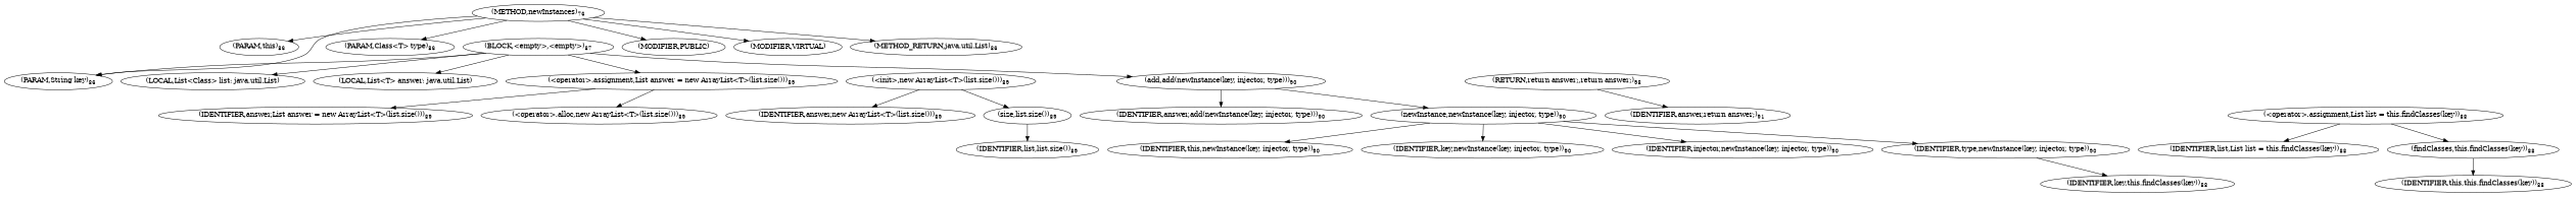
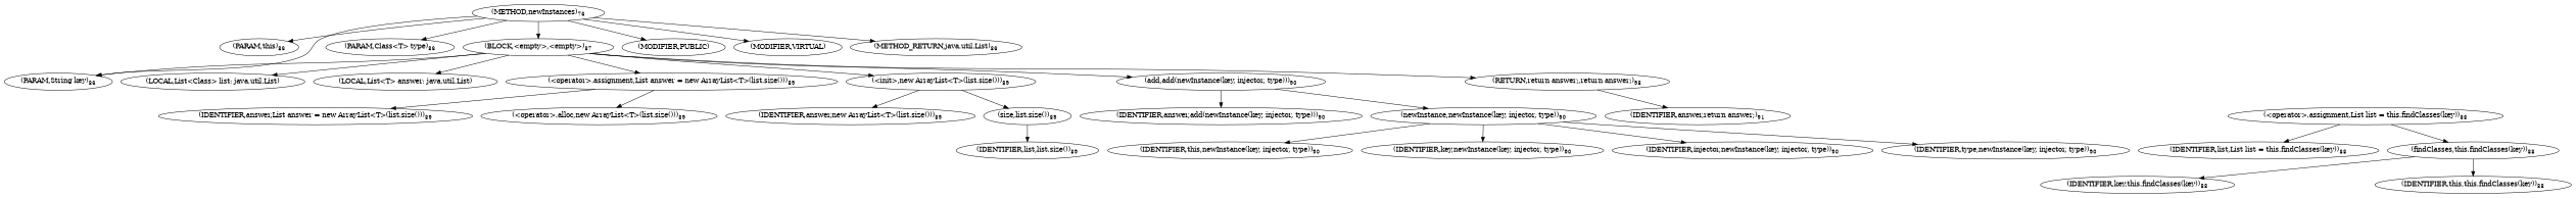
  digraph {
    n1 [label=<(METHOD,newInstances)<SUB>76</SUB>>]
    n2 [label=<(PARAM,this)<SUB>86</SUB>>]
    n3 [label=<(PARAM,String key)<SUB>86</SUB>>]
    n4 [label=<(PARAM,Class&lt;T&gt; type)<SUB>86</SUB>>]
    n5 [label=<(BLOCK,&lt;empty&gt;,&lt;empty&gt;)<SUB>87</SUB>>]
    n6 [label=<(MODIFIER,PUBLIC)>]
    n7 [label=<(MODIFIER,VIRTUAL)>]
    n8 [label=<(METHOD_RETURN,java.util.List)<SUB>86</SUB>>]
    n9 [label=<(LOCAL,List&lt;Class&gt; list: java.util.List)>]
    n10 [label=<(LOCAL,List&lt;T&gt; answer: java.util.List)>]
    n11 [label=<(&lt;operator&gt;.assignment,List answer = new ArrayList&lt;T&gt;(list.size()))<SUB>89</SUB>>]
    n12 [label=<(&lt;init&gt;,new ArrayList&lt;T&gt;(list.size()))<SUB>89</SUB>>]
    n13 [label=<(add,add(newInstance(key, injector, type)))<SUB>90</SUB>>]
    n14 [label=<(RETURN,return answer;,return answer;)<SUB>98</SUB>>]
    n15 [label=<(&lt;operator&gt;.assignment,List list = this.findClasses(key))<SUB>88</SUB>>]
    n16 [label=<(IDENTIFIER,list,List list = this.findClasses(key))<SUB>88</SUB>>]
    n17 [label=<(findClasses,this.findClasses(key))<SUB>88</SUB>>]
    n18 [label=<(IDENTIFIER,answer,List answer = new ArrayList&lt;T&gt;(list.size()))<SUB>89</SUB>>]
    n19 [label=<(&lt;operator&gt;.alloc,new ArrayList&lt;T&gt;(list.size()))<SUB>89</SUB>>]
    n20 [label=<(IDENTIFIER,answer,new ArrayList&lt;T&gt;(list.size()))<SUB>89</SUB>>]
    n21 [label=<(size,list.size())<SUB>89</SUB>>]
    n22 [label=<(IDENTIFIER,answer,add(newInstance(key, injector, type)))<SUB>90</SUB>>]
    n23 [label=<(newInstance,newInstance(key, injector, type))<SUB>90</SUB>>]
    n24 [label=<(IDENTIFIER,answer,return answer;)<SUB>91</SUB>>]
    n25 [label=<(IDENTIFIER,this,this.findClasses(key))<SUB>88</SUB>>]
    n26 [label=<(IDENTIFIER,key,this.findClasses(key))<SUB>88</SUB>>]
    n27 [label=<(IDENTIFIER,list,list.size())<SUB>89</SUB>>]
    n28 [label=<(IDENTIFIER,this,newInstance(key, injector, type))<SUB>90</SUB>>]
    n29 [label=<(IDENTIFIER,key,newInstance(key, injector, type))<SUB>90</SUB>>]
    n30 [label=<(IDENTIFIER,injector,newInstance(key, injector, type))<SUB>90</SUB>>]
    n31 [label=<(IDENTIFIER,type,newInstance(key, injector, type))<SUB>90</SUB>>]
    n1 -> n2
    n1 -> n3
    n1 -> n4
+   n1 -> n5
    n1 -> n6
    n1 -> n7
    n1 -> n8
    n5 -> n3
    n5 -> n9
    n5 -> n10
    n5 -> n11
+   n5 -> n12
    n5 -> n13
+   n5 -> n14
    n11 -> n18
    n11 -> n19
    n12 -> n20
    n12 -> n21
    n13 -> n22
    n13 -> n23
    n14 -> n24
    n15 -> n16
    n15 -> n17
    n17 -> n25
-   n31 -> n26
+   n17 -> n26
    n21 -> n27
    n23 -> n28
    n23 -> n29
    n23 -> n30
    n23 -> n31
  }
